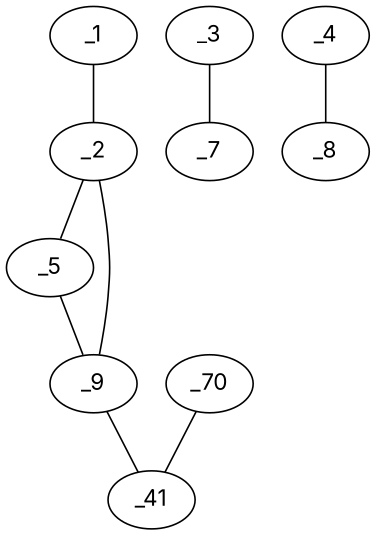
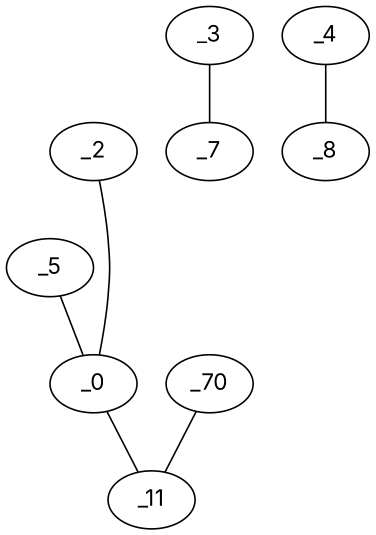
  graph {
    fontname=Inter
    node [charge=0 chem=1 fontname=Inter symbol="C  " x=3.6751 y=0.0194]
    edge [fontname=Inter valence=1]
-   _1 [x=2.809]
    _2 [y=0.5194]
    _5 [x=4.5411]
-   _9 [chem=4 symbol="N  " x=5.4071 y=-0.4806]
+   _9 [chem=4 symbol="N  " x=5.4071 y=-0.4806 label=_0]
    _3 [chem=4 symbol="N  " x=2.809 y=-0.9806]
    _7 [x=3.618 y=-1.5684]
    _4 [y=1.5194]
    _8 [chem=4 symbol="N  " y=2.5194]
-   _11 [x=3.309 y=-2.5194 label=_41]
+   _11 [x=3.309 y=-2.5194]
    n10 [label=_70 x=2.309 y=-2.5194]
-   _1 -- _2 [valence=2]
-   _2 -- _5
    _2 -- _9
    _5 -- _9 [valence=3]
    _9 -- _11
    _3 -- _7
    _4 -- _8 [valence=3]
    n10 -- _11
  }
